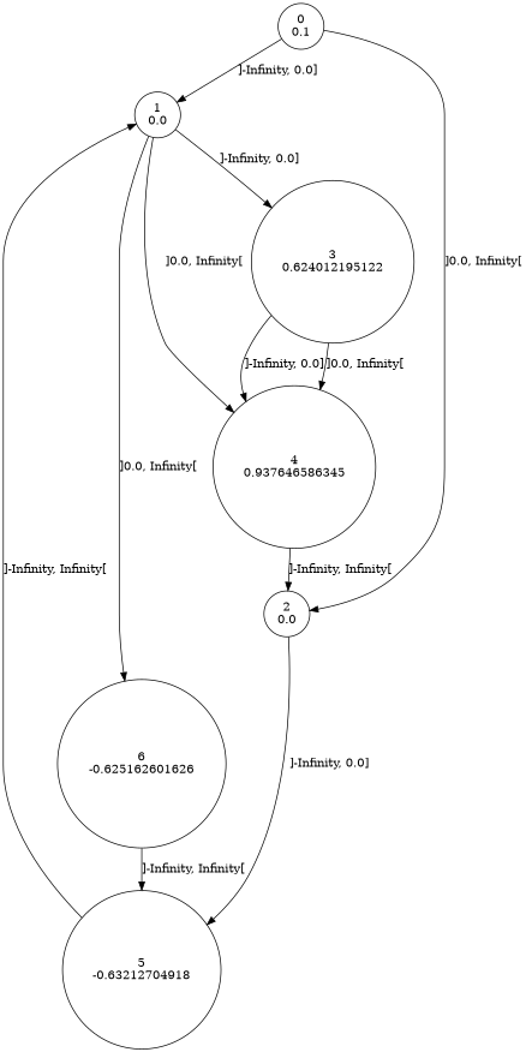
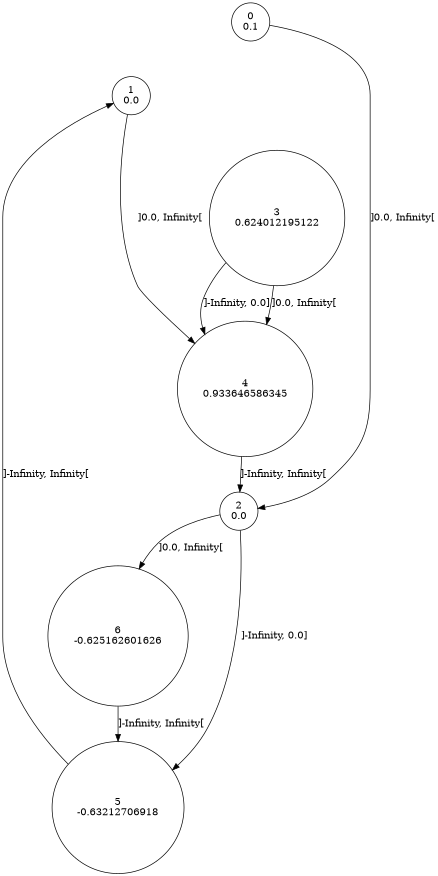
  digraph {
    node [shape=circle]
    n1 [label="0\n0.1"]
    n2 [label="1\n0.0"]
    n3 [label="2\n0.0"]
    n4 [label="3\n0.624012195122"]
-   n5 [label="4\n0.937646586345"]
-   n6 [label="5\n-0.63212704918"]
+   n5 [label="4\n0.933646586345"]
+   n6 [label="5\n-0.63212706918"]
    n7 [label="6\n-0.625162601626"]
-   n1 -> n2 [label="]-Infinity, 0.0]"]
    n1 -> n3 [label="]0.0, Infinity["]
-   n2 -> n4 [label="]-Infinity, 0.0]"]
    n2 -> n5 [label="]0.0, Infinity["]
    n3 -> n6 [label="]-Infinity, 0.0]"]
-   n2 -> n7 [label="]0.0, Infinity["]
+   n3 -> n7 [label="]0.0, Infinity["]
    n4 -> n5 [label="]-Infinity, 0.0]"]
    n4 -> n5 [label="]0.0, Infinity["]
    n5 -> n3 [label="]-Infinity, Infinity["]
    n6 -> n2 [label="]-Infinity, Infinity["]
    n7 -> n6 [label="]-Infinity, Infinity["]
  }
